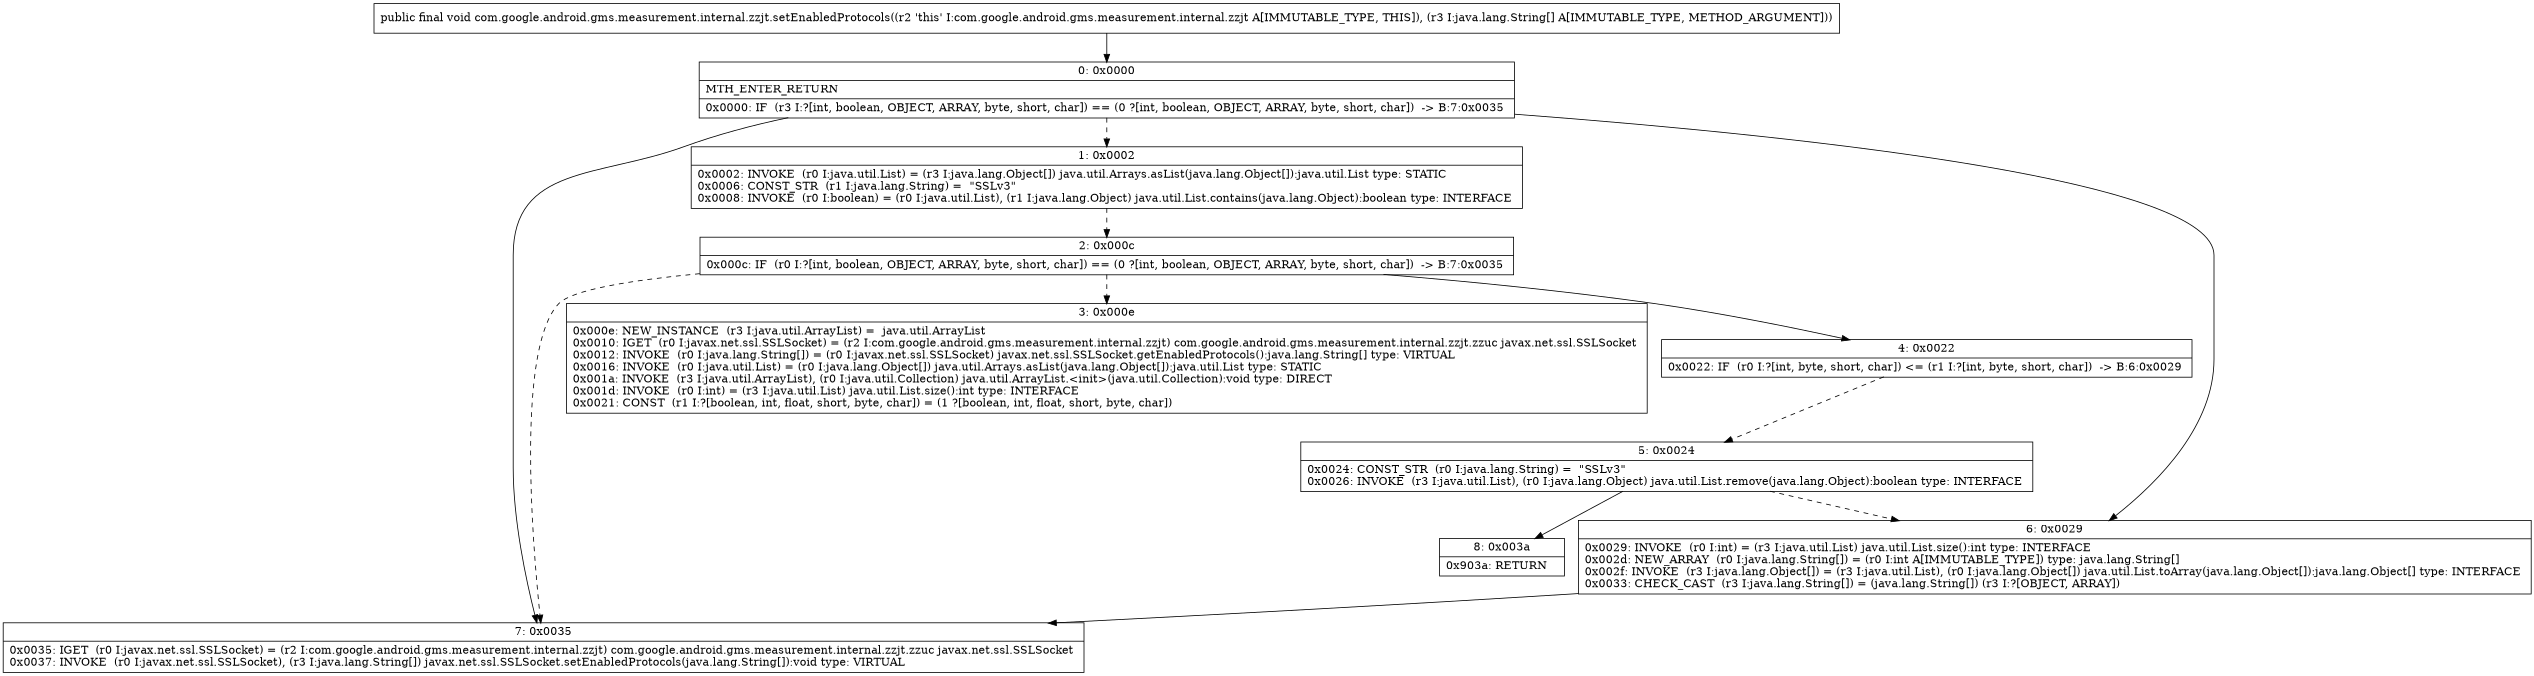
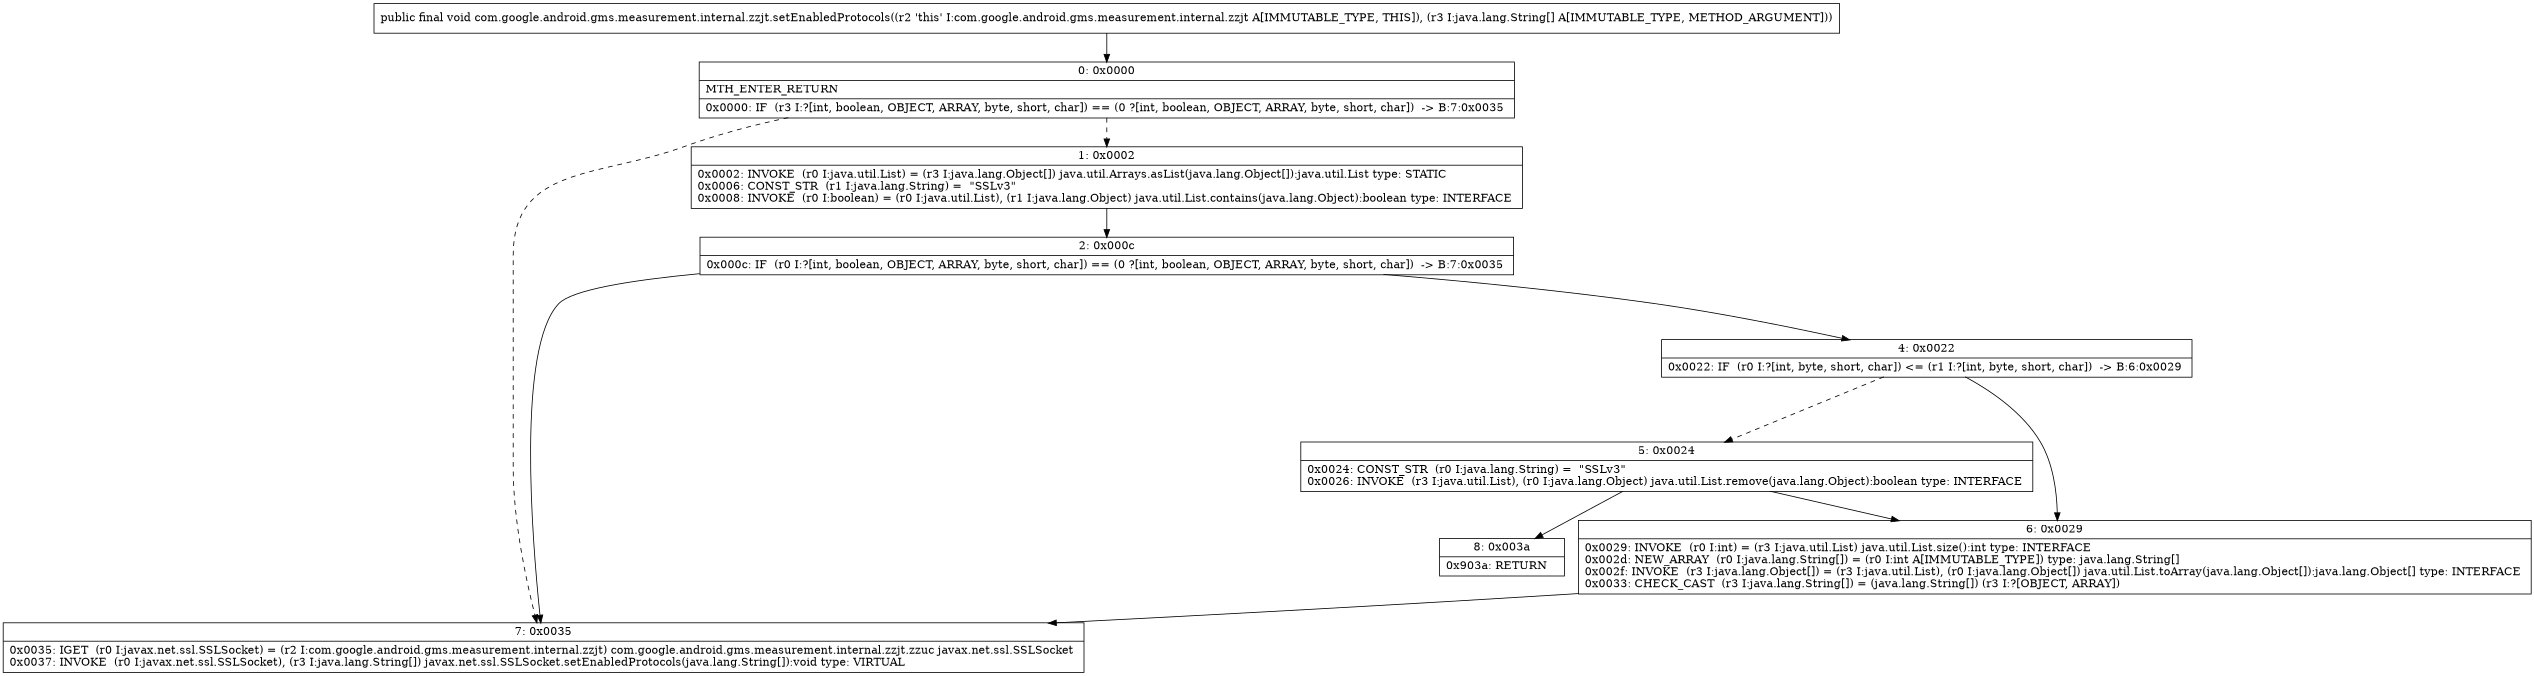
  digraph {
    node [shape=record]
    n1 [label="{0\:\ 0x0000|MTH_ENTER_RETURN\l|0x0000: IF  (r3 I:?[int, boolean, OBJECT, ARRAY, byte, short, char]) == (0 ?[int, boolean, OBJECT, ARRAY, byte, short, char])  \-\> B:7:0x0035 \l}"]
    n2 [label="{1\:\ 0x0002|0x0002: INVOKE  (r0 I:java.util.List) = (r3 I:java.lang.Object[]) java.util.Arrays.asList(java.lang.Object[]):java.util.List type: STATIC \l0x0006: CONST_STR  (r1 I:java.lang.String) =  \"SSLv3\" \l0x0008: INVOKE  (r0 I:boolean) = (r0 I:java.util.List), (r1 I:java.lang.Object) java.util.List.contains(java.lang.Object):boolean type: INTERFACE \l}"]
    n3 [label="{7\:\ 0x0035|0x0035: IGET  (r0 I:javax.net.ssl.SSLSocket) = (r2 I:com.google.android.gms.measurement.internal.zzjt) com.google.android.gms.measurement.internal.zzjt.zzuc javax.net.ssl.SSLSocket \l0x0037: INVOKE  (r0 I:javax.net.ssl.SSLSocket), (r3 I:java.lang.String[]) javax.net.ssl.SSLSocket.setEnabledProtocols(java.lang.String[]):void type: VIRTUAL \l}"]
    n4 [label="{2\:\ 0x000c|0x000c: IF  (r0 I:?[int, boolean, OBJECT, ARRAY, byte, short, char]) == (0 ?[int, boolean, OBJECT, ARRAY, byte, short, char])  \-\> B:7:0x0035 \l}"]
-   n5 [label="{3\:\ 0x000e|0x000e: NEW_INSTANCE  (r3 I:java.util.ArrayList) =  java.util.ArrayList \l0x0010: IGET  (r0 I:javax.net.ssl.SSLSocket) = (r2 I:com.google.android.gms.measurement.internal.zzjt) com.google.android.gms.measurement.internal.zzjt.zzuc javax.net.ssl.SSLSocket \l0x0012: INVOKE  (r0 I:java.lang.String[]) = (r0 I:javax.net.ssl.SSLSocket) javax.net.ssl.SSLSocket.getEnabledProtocols():java.lang.String[] type: VIRTUAL \l0x0016: INVOKE  (r0 I:java.util.List) = (r0 I:java.lang.Object[]) java.util.Arrays.asList(java.lang.Object[]):java.util.List type: STATIC \l0x001a: INVOKE  (r3 I:java.util.ArrayList), (r0 I:java.util.Collection) java.util.ArrayList.\<init\>(java.util.Collection):void type: DIRECT \l0x001d: INVOKE  (r0 I:int) = (r3 I:java.util.List) java.util.List.size():int type: INTERFACE \l0x0021: CONST  (r1 I:?[boolean, int, float, short, byte, char]) = (1 ?[boolean, int, float, short, byte, char]) \l}"]
    n6 [label="{4\:\ 0x0022|0x0022: IF  (r0 I:?[int, byte, short, char]) \<= (r1 I:?[int, byte, short, char])  \-\> B:6:0x0029 \l}"]
    n7 [label="{5\:\ 0x0024|0x0024: CONST_STR  (r0 I:java.lang.String) =  \"SSLv3\" \l0x0026: INVOKE  (r3 I:java.util.List), (r0 I:java.lang.Object) java.util.List.remove(java.lang.Object):boolean type: INTERFACE \l}"]
    n8 [label="{6\:\ 0x0029|0x0029: INVOKE  (r0 I:int) = (r3 I:java.util.List) java.util.List.size():int type: INTERFACE \l0x002d: NEW_ARRAY  (r0 I:java.lang.String[]) = (r0 I:int A[IMMUTABLE_TYPE]) type: java.lang.String[] \l0x002f: INVOKE  (r3 I:java.lang.Object[]) = (r3 I:java.util.List), (r0 I:java.lang.Object[]) java.util.List.toArray(java.lang.Object[]):java.lang.Object[] type: INTERFACE \l0x0033: CHECK_CAST  (r3 I:java.lang.String[]) = (java.lang.String[]) (r3 I:?[OBJECT, ARRAY]) \l}"]
    n9 [label="{8\:\ 0x003a|0x903a: RETURN   \l}"]
    n10 [label="{public final void com.google.android.gms.measurement.internal.zzjt.setEnabledProtocols((r2 'this' I:com.google.android.gms.measurement.internal.zzjt A[IMMUTABLE_TYPE, THIS]), (r3 I:java.lang.String[] A[IMMUTABLE_TYPE, METHOD_ARGUMENT])) }"]
    n1 -> n2 [style=dashed]
-   n1 -> n3
-   n2 -> n4 [style=dashed]
-   n4 -> n3 [style=dashed]
-   n4 -> n5 [style=dashed]
+   n1 -> n3 [style=dashed]
+   n2 -> n4
+   n4 -> n3
    n4 -> n6
    n6 -> n7 [style=dashed]
-   n1 -> n8
-   n7 -> n8 [style=dashed]
+   n6 -> n8
+   n7 -> n8
    n7 -> n9
    n8 -> n3
    n10 -> n1
  }
